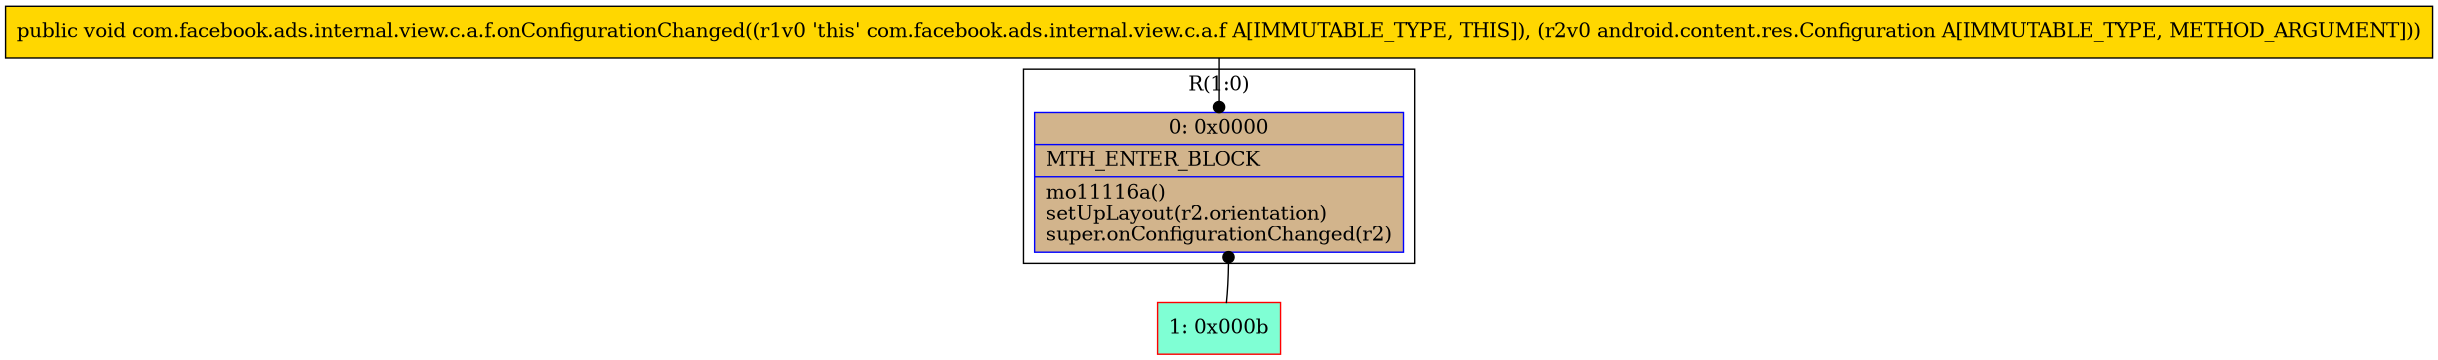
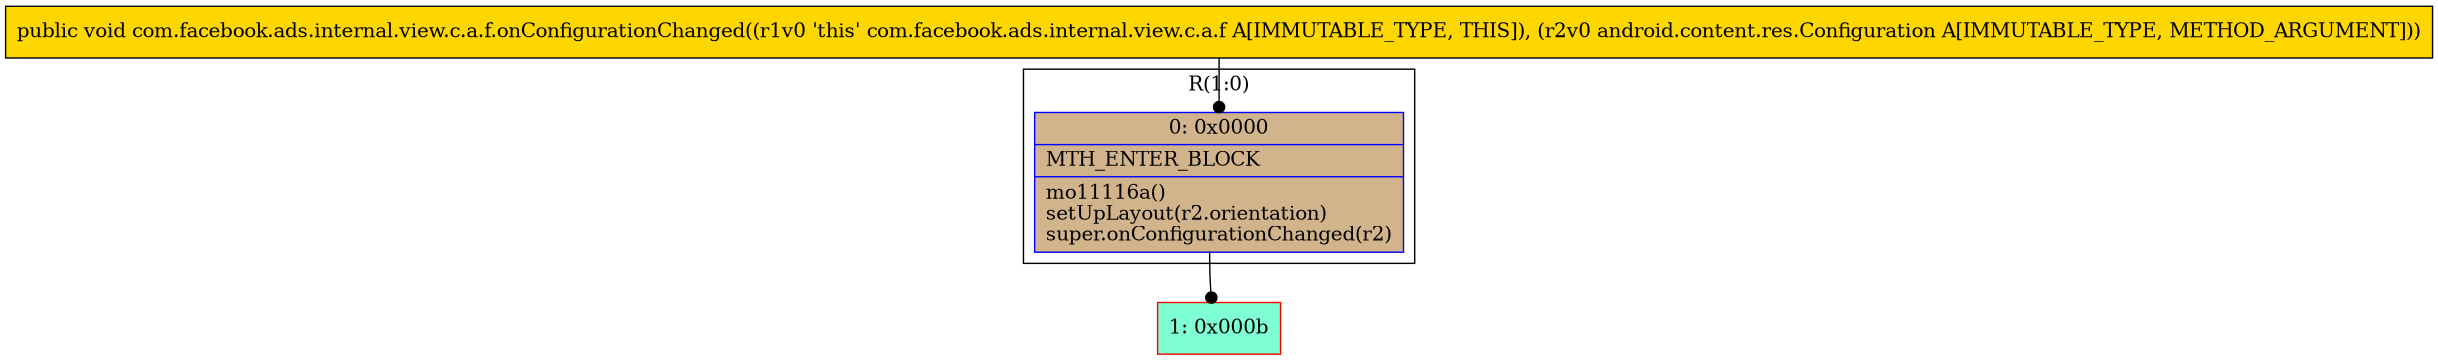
  digraph {
    node [shape=record style=filled]
    edge [color=black arrowhead=dot]
    n1 [color=blue label="{0\:\ 0x0000|MTH_ENTER_BLOCK\l|mo11116a()\lsetUpLayout(r2.orientation)\lsuper.onConfigurationChanged(r2)\l}" fillcolor=tan]
    n2 [color=red label="{1\:\ 0x000b}" fillcolor=aquamarine]
    n3 [label="{public void com.facebook.ads.internal.view.c.a.f.onConfigurationChanged((r1v0 'this' com.facebook.ads.internal.view.c.a.f A[IMMUTABLE_TYPE, THIS]), (r2v0 android.content.res.Configuration A[IMMUTABLE_TYPE, METHOD_ARGUMENT])) }" fillcolor=gold]
    subgraph cluster_1 {
      label="R(1:0)"
      n1
    }
-   n2 -> n1
+   n1 -> n2
    n3 -> n1
  }
